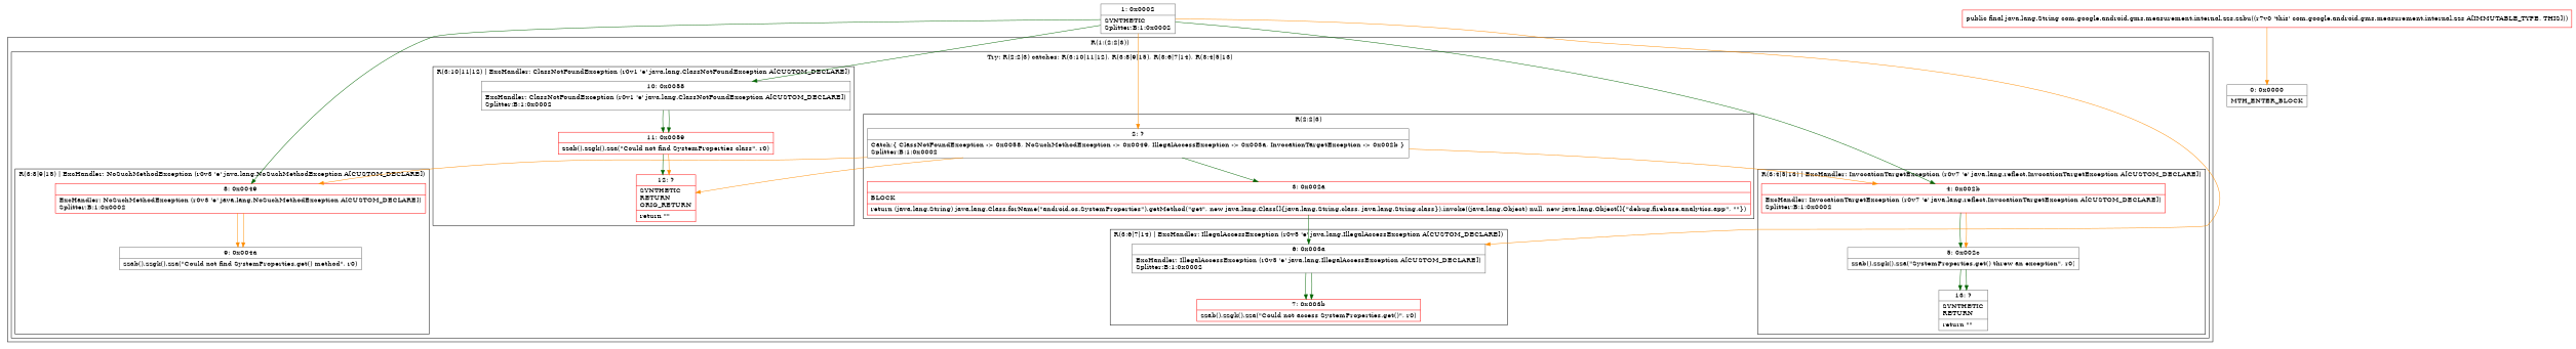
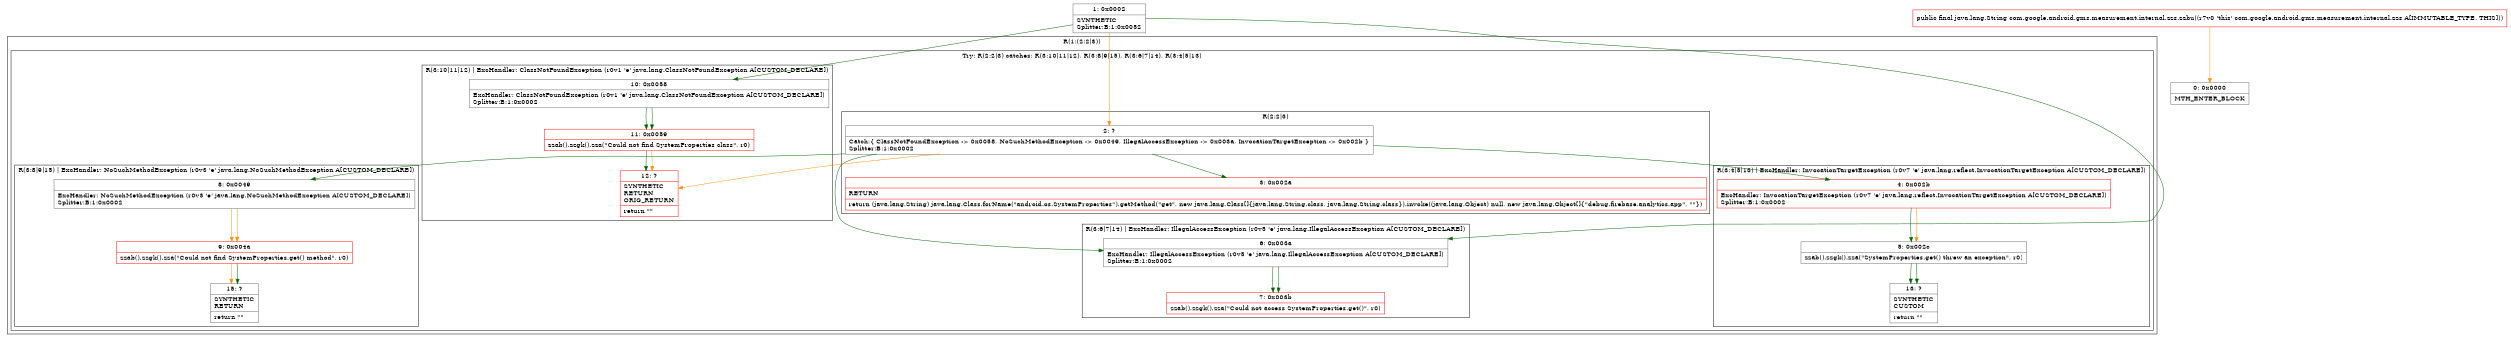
  digraph {
    node [color=gray40 shape=record]
    edge [color=darkgreen]
    n1 [label="{2\:\ ?|Catch:\{ ClassNotFoundException \-\> 0x0058, NoSuchMethodException \-\> 0x0049, IllegalAccessException \-\> 0x003a, InvocationTargetException \-\> 0x002b \}\lSplitter:B:1:0x0002\l}"]
-   n2 [color=red label="{3\:\ 0x002a|BLOCK\l|return (java.lang.String) java.lang.Class.forName(\"android.os.SystemProperties\").getMethod(\"get\", new java.lang.Class[]\{java.lang.String.class, java.lang.String.class\}).invoke((java.lang.Object) null, new java.lang.Object[]\{\"debug.firebase.analytics.app\", \"\"\})\l}"]
+   n2 [color=red label="{3\:\ 0x002a|RETURN\l|return (java.lang.String) java.lang.Class.forName(\"android.os.SystemProperties\").getMethod(\"get\", new java.lang.Class[]\{java.lang.String.class, java.lang.String.class\}).invoke((java.lang.Object) null, new java.lang.Object[]\{\"debug.firebase.analytics.app\", \"\"\})\l}"]
    n3 [label="{10\:\ 0x0058|ExcHandler: ClassNotFoundException (r0v1 'e' java.lang.ClassNotFoundException A[CUSTOM_DECLARE])\lSplitter:B:1:0x0002\l}"]
    n4 [color=red label="{11\:\ 0x0059|zzab().zzgk().zza(\"Could not find SystemProperties class\", r0)\l}"]
    n5 [color=red label="{12\:\ ?|SYNTHETIC\lRETURN\lORIG_RETURN\l|return \"\"\l}"]
-   n6 [color=red label="{8\:\ 0x0049|ExcHandler: NoSuchMethodException (r0v3 'e' java.lang.NoSuchMethodException A[CUSTOM_DECLARE])\lSplitter:B:1:0x0002\l}"]
-   n7 [label="{9\:\ 0x004a|zzab().zzgk().zza(\"Could not find SystemProperties.get() method\", r0)\l}"]
+   n6 [label="{8\:\ 0x0049|ExcHandler: NoSuchMethodException (r0v3 'e' java.lang.NoSuchMethodException A[CUSTOM_DECLARE])\lSplitter:B:1:0x0002\l}"]
+   n7 [color=red label="{9\:\ 0x004a|zzab().zzgk().zza(\"Could not find SystemProperties.get() method\", r0)\l}"]
+   n8 [label="{15\:\ ?|SYNTHETIC\lRETURN\l|return \"\"\l}"]
    n9 [label="{6\:\ 0x003a|ExcHandler: IllegalAccessException (r0v5 'e' java.lang.IllegalAccessException A[CUSTOM_DECLARE])\lSplitter:B:1:0x0002\l}"]
    n10 [color=red label="{7\:\ 0x003b|zzab().zzgk().zza(\"Could not access SystemProperties.get()\", r0)\l}"]
    n11 [color=red label="{4\:\ 0x002b|ExcHandler: InvocationTargetException (r0v7 'e' java.lang.reflect.InvocationTargetException A[CUSTOM_DECLARE])\lSplitter:B:1:0x0002\l}"]
    n12 [label="{5\:\ 0x002c|zzab().zzgk().zza(\"SystemProperties.get() threw an exception\", r0)\l}"]
-   n13 [label="{13\:\ ?|SYNTHETIC\lRETURN\l|return \"\"\l}"]
+   n13 [label="{13\:\ ?|SYNTHETIC\lCUSTOM\l|return \"\"\l}"]
    n14 [label="{0\:\ 0x0000|MTH_ENTER_BLOCK\l}"]
-   n15 [label="{1\:\ 0x0002|SYNTHETIC\lSplitter:B:1:0x0002\l}"]
+   n15 [label="{1\:\ 0x0002|SYNTHETIC\lSplitter:B:1:0x0052\l}"]
    n16 [color=red label="{public final java.lang.String com.google.android.gms.measurement.internal.zzs.zzbu((r7v0 'this' com.google.android.gms.measurement.internal.zzs A[IMMUTABLE_TYPE, THIS])) }"]
    subgraph cluster_1 {
      label="R(1:(2:2|3))"
      subgraph cluster_2 {
        label="Try: R(2:2|3) catches: R(3:10|11|12), R(3:8|9|15), R(3:6|7|14), R(3:4|5|13)"
        subgraph cluster_3 {
          label="R(2:2|3)"
          n1
          n2
        }
        subgraph cluster_4 {
          label="R(3:10|11|12) | ExcHandler: ClassNotFoundException (r0v1 'e' java.lang.ClassNotFoundException A[CUSTOM_DECLARE])\l"
          n3
          n4
          n5
        }
        subgraph cluster_5 {
          label="R(3:8|9|15) | ExcHandler: NoSuchMethodException (r0v3 'e' java.lang.NoSuchMethodException A[CUSTOM_DECLARE])\l"
          n6
          n7
+         n8
        }
        subgraph cluster_6 {
          label="R(3:6|7|14) | ExcHandler: IllegalAccessException (r0v5 'e' java.lang.IllegalAccessException A[CUSTOM_DECLARE])\l"
          n9
          n10
        }
        subgraph cluster_7 {
          label="R(3:4|5|13) | ExcHandler: InvocationTargetException (r0v7 'e' java.lang.reflect.InvocationTargetException A[CUSTOM_DECLARE])\l"
          n11
          n12
          n13
        }
      }
    }
    subgraph cluster_8 {
      label="R(3:10|11|12) | ExcHandler: ClassNotFoundException (r0v1 'e' java.lang.ClassNotFoundException A[CUSTOM_DECLARE])\l"
    }
    subgraph cluster_9 {
      label="R(3:8|9|15) | ExcHandler: NoSuchMethodException (r0v3 'e' java.lang.NoSuchMethodException A[CUSTOM_DECLARE])\l"
    }
    subgraph cluster_10 {
      label="R(3:6|7|14) | ExcHandler: IllegalAccessException (r0v5 'e' java.lang.IllegalAccessException A[CUSTOM_DECLARE])\l"
    }
    subgraph cluster_11 {
      label="R(3:4|5|13) | ExcHandler: InvocationTargetException (r0v7 'e' java.lang.reflect.InvocationTargetException A[CUSTOM_DECLARE])\l"
    }
    n1 -> n2
    n1 -> n5 [color=darkorange]
-   n1 -> n6 [color=darkorange]
-   n2 -> n9
-   n1 -> n11 [color=darkorange]
+   n1 -> n6
+   n1 -> n9
+   n1 -> n11
    n3 -> n4
    n3 -> n4
    n4 -> n5
    n4 -> n5 [color=darkorange]
    n6 -> n7 [color=darkorange]
    n6 -> n7 [color=darkorange]
+   n7 -> n8 [color=darkorange]
+   n7 -> n8
    n9 -> n10
    n9 -> n10
    n11 -> n12
    n11 -> n12 [color=darkorange]
    n12 -> n13
    n12 -> n13
    n15 -> n1 [color=darkorange]
    n15 -> n3
-   n15 -> n6
-   n15 -> n9 [color=darkorange]
-   n15 -> n11
+   n15 -> n9
    n16 -> n14 [color=darkorange]
  }
